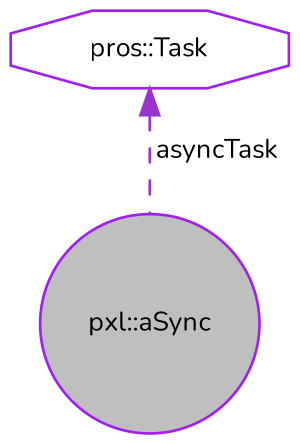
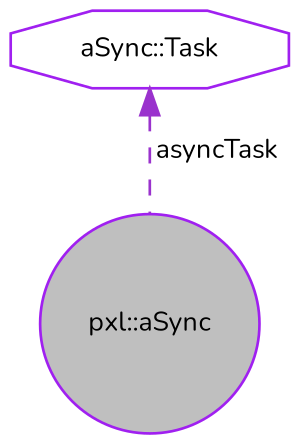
  digraph {
    fontname=Nunito
    node [color=purple fontname=Nunito fontsize=10 style=filled]
    n1 [fillcolor=grey75 fontcolor=black height=0.2 label="pxl::aSync" shape=circle width=0.4]
-   n2 [fillcolor=white height=0.2 label="pros::Task" shape=octagon width=0.4]
+   n2 [fillcolor=white height=0.2 label="aSync::Task" shape=octagon width=0.4]
    n2 -> n1 [color=darkorchid3 dir=back fontname=Nunito fontsize=10 label=" asyncTask" labelfontname=Helvetica labelfontsize=10 style=dashed]
  }
